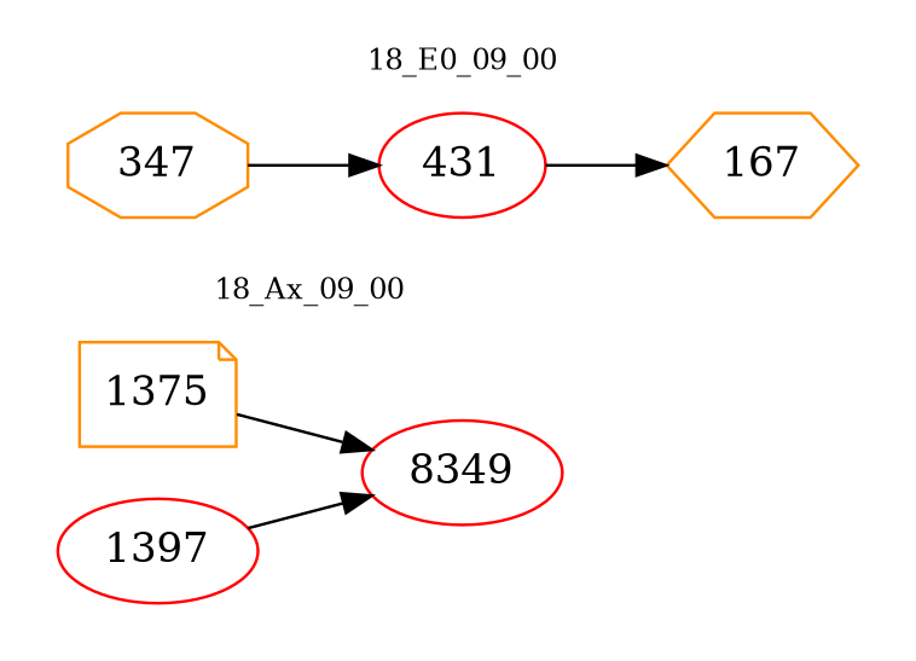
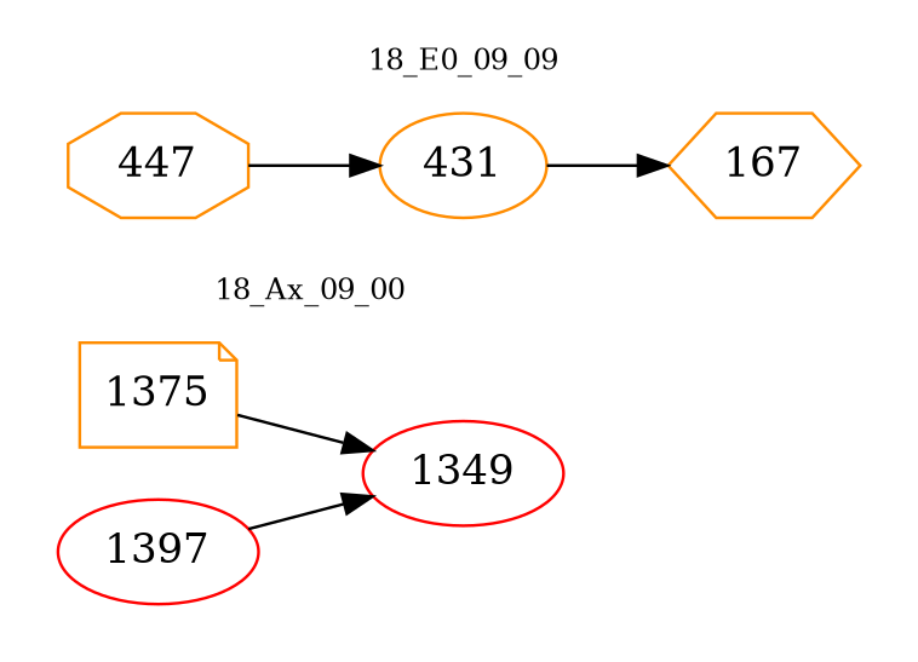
  digraph {
    rankdir=LR
    node [color=darkorange shape=ellipse]
    edge [color=black]
    n1 [label=1375 shape=note]
-   n2 [color=red label=8349]
+   n2 [color=red label=1349]
    n3 [color=red label=1397]
-   n4 [label=347 shape=octagon]
-   n5 [color=red label=431]
+   n4 [label=447 shape=octagon]
+   n5 [label=431]
    n6 [label=167 shape=hexagon]
    subgraph cluster_1 {
      color=white
      fontsize=10
      label="18_Ax_09_00"
      n1
      n2
      n3
    }
    subgraph cluster_2 {
      color=white
      fontsize=10
-     label="18_E0_09_00"
+     label="18_E0_09_09"
      n4
      n5
      n6
    }
    n1 -> n2
    n3 -> n2
    n4 -> n5
    n5 -> n6
  }
